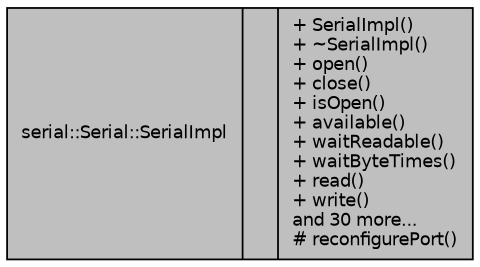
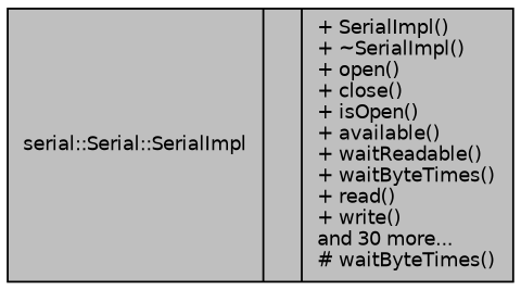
  digraph {
    rankdir=LR
-   n1 [color=black fillcolor=grey75 fontcolor=black fontname=Helvetica fontsize=10 height=0.2 label="{serial::Serial::SerialImpl\n||+ SerialImpl()\l+ ~SerialImpl()\l+ open()\l+ close()\l+ isOpen()\l+ available()\l+ waitReadable()\l+ waitByteTimes()\l+ read()\l+ write()\land 30 more...\l# reconfigurePort()\l}" shape=record style=filled width=0.4]
+   n1 [color=black fillcolor=grey75 fontcolor=black fontname=Helvetica fontsize=10 height=0.2 label="{serial::Serial::SerialImpl\n||+ SerialImpl()\l+ ~SerialImpl()\l+ open()\l+ close()\l+ isOpen()\l+ available()\l+ waitReadable()\l+ waitByteTimes()\l+ read()\l+ write()\land 30 more...\l# waitByteTimes()\l}" shape=record style=filled width=0.4]
  }
